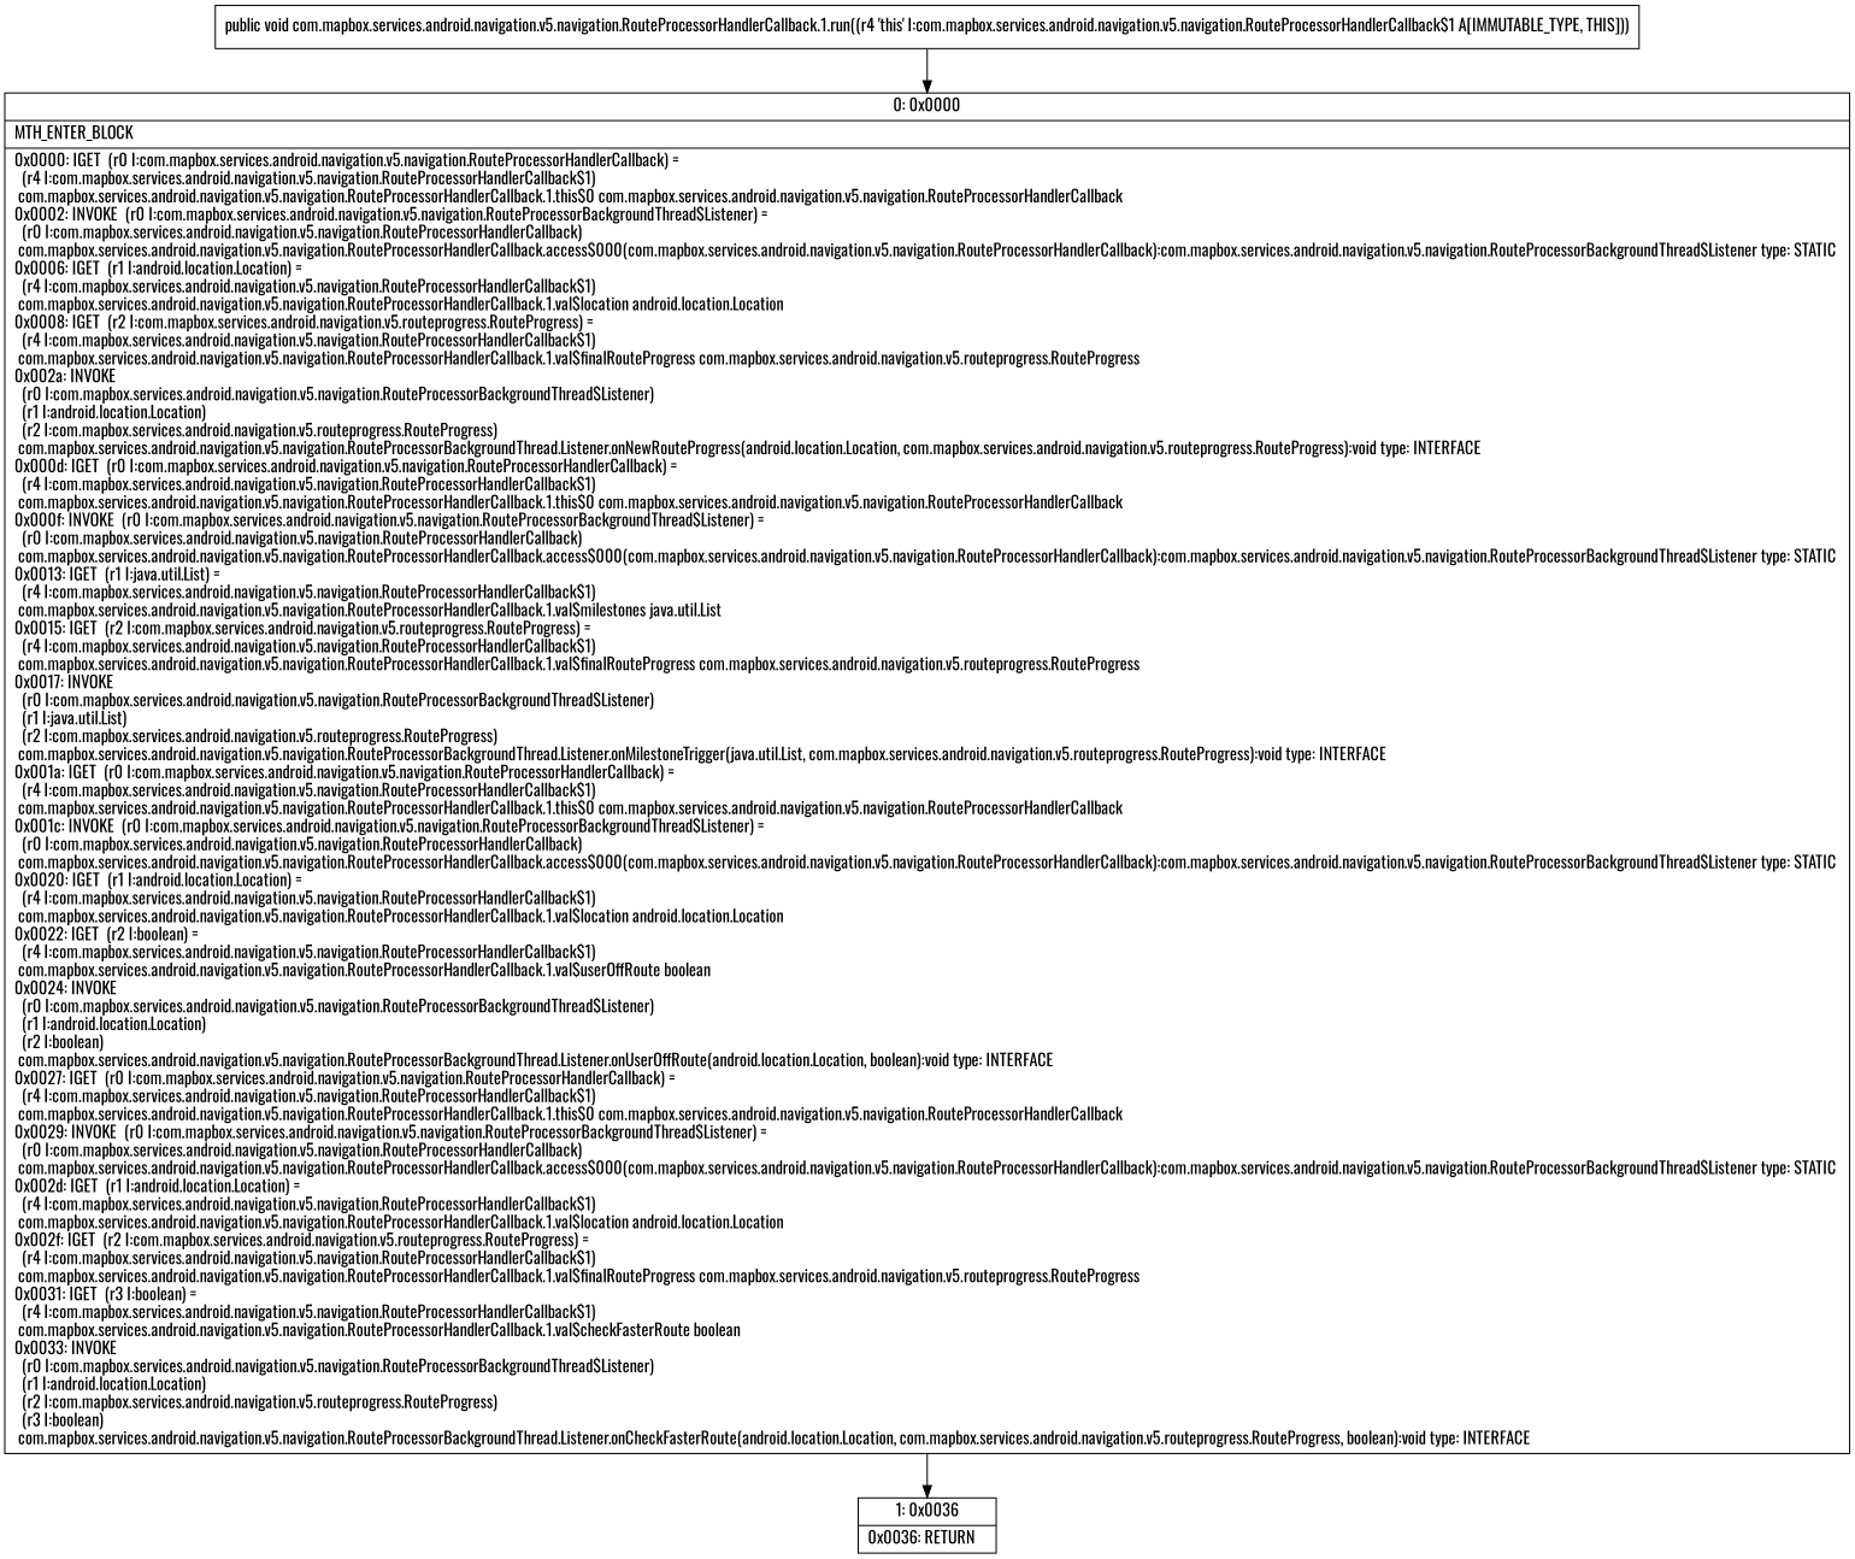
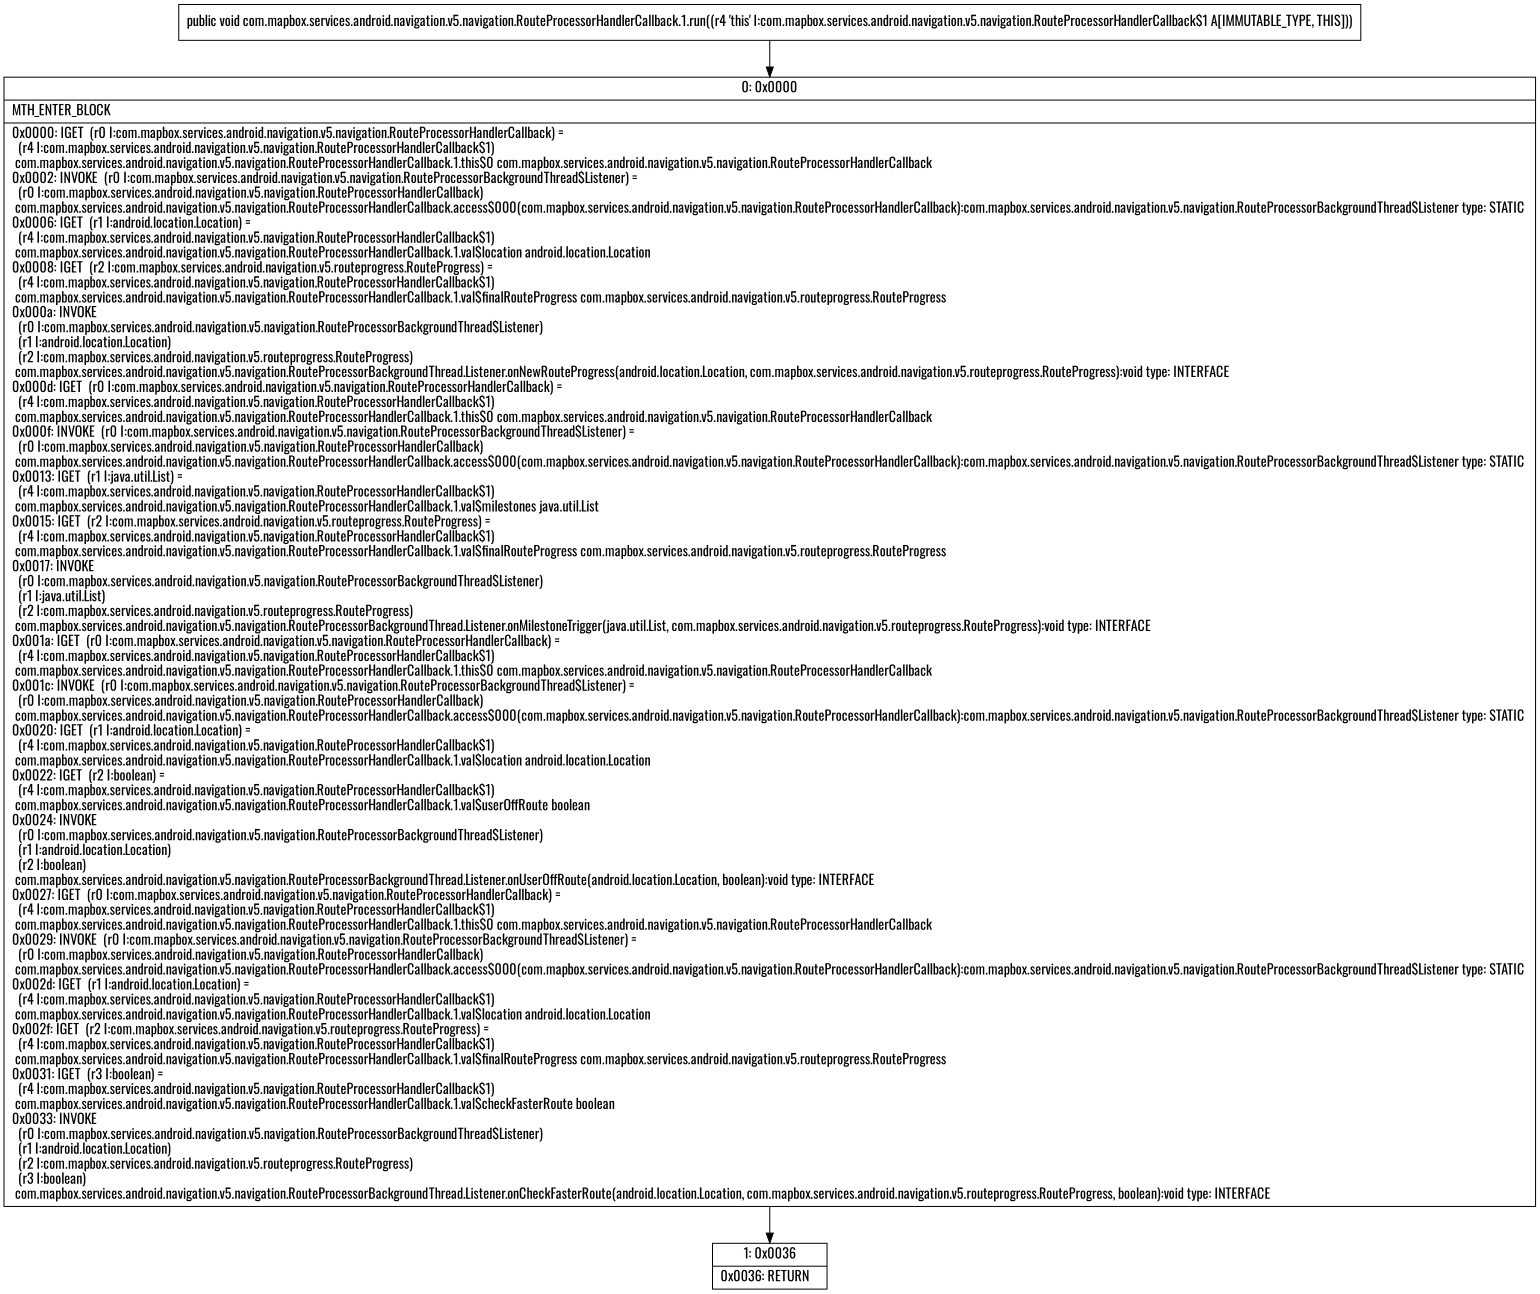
  digraph {
    fontname=Oswald
    node [shape=record fontname=Oswald]
    edge [fontname=Oswald]
-   n1 [label="{0\:\ 0x0000|MTH_ENTER_BLOCK\l|0x0000: IGET  (r0 I:com.mapbox.services.android.navigation.v5.navigation.RouteProcessorHandlerCallback) = \l  (r4 I:com.mapbox.services.android.navigation.v5.navigation.RouteProcessorHandlerCallback$1)\l com.mapbox.services.android.navigation.v5.navigation.RouteProcessorHandlerCallback.1.this$0 com.mapbox.services.android.navigation.v5.navigation.RouteProcessorHandlerCallback \l0x0002: INVOKE  (r0 I:com.mapbox.services.android.navigation.v5.navigation.RouteProcessorBackgroundThread$Listener) = \l  (r0 I:com.mapbox.services.android.navigation.v5.navigation.RouteProcessorHandlerCallback)\l com.mapbox.services.android.navigation.v5.navigation.RouteProcessorHandlerCallback.access$000(com.mapbox.services.android.navigation.v5.navigation.RouteProcessorHandlerCallback):com.mapbox.services.android.navigation.v5.navigation.RouteProcessorBackgroundThread$Listener type: STATIC \l0x0006: IGET  (r1 I:android.location.Location) = \l  (r4 I:com.mapbox.services.android.navigation.v5.navigation.RouteProcessorHandlerCallback$1)\l com.mapbox.services.android.navigation.v5.navigation.RouteProcessorHandlerCallback.1.val$location android.location.Location \l0x0008: IGET  (r2 I:com.mapbox.services.android.navigation.v5.routeprogress.RouteProgress) = \l  (r4 I:com.mapbox.services.android.navigation.v5.navigation.RouteProcessorHandlerCallback$1)\l com.mapbox.services.android.navigation.v5.navigation.RouteProcessorHandlerCallback.1.val$finalRouteProgress com.mapbox.services.android.navigation.v5.routeprogress.RouteProgress \l0x002a: INVOKE  \l  (r0 I:com.mapbox.services.android.navigation.v5.navigation.RouteProcessorBackgroundThread$Listener)\l  (r1 I:android.location.Location)\l  (r2 I:com.mapbox.services.android.navigation.v5.routeprogress.RouteProgress)\l com.mapbox.services.android.navigation.v5.navigation.RouteProcessorBackgroundThread.Listener.onNewRouteProgress(android.location.Location, com.mapbox.services.android.navigation.v5.routeprogress.RouteProgress):void type: INTERFACE \l0x000d: IGET  (r0 I:com.mapbox.services.android.navigation.v5.navigation.RouteProcessorHandlerCallback) = \l  (r4 I:com.mapbox.services.android.navigation.v5.navigation.RouteProcessorHandlerCallback$1)\l com.mapbox.services.android.navigation.v5.navigation.RouteProcessorHandlerCallback.1.this$0 com.mapbox.services.android.navigation.v5.navigation.RouteProcessorHandlerCallback \l0x000f: INVOKE  (r0 I:com.mapbox.services.android.navigation.v5.navigation.RouteProcessorBackgroundThread$Listener) = \l  (r0 I:com.mapbox.services.android.navigation.v5.navigation.RouteProcessorHandlerCallback)\l com.mapbox.services.android.navigation.v5.navigation.RouteProcessorHandlerCallback.access$000(com.mapbox.services.android.navigation.v5.navigation.RouteProcessorHandlerCallback):com.mapbox.services.android.navigation.v5.navigation.RouteProcessorBackgroundThread$Listener type: STATIC \l0x0013: IGET  (r1 I:java.util.List) = \l  (r4 I:com.mapbox.services.android.navigation.v5.navigation.RouteProcessorHandlerCallback$1)\l com.mapbox.services.android.navigation.v5.navigation.RouteProcessorHandlerCallback.1.val$milestones java.util.List \l0x0015: IGET  (r2 I:com.mapbox.services.android.navigation.v5.routeprogress.RouteProgress) = \l  (r4 I:com.mapbox.services.android.navigation.v5.navigation.RouteProcessorHandlerCallback$1)\l com.mapbox.services.android.navigation.v5.navigation.RouteProcessorHandlerCallback.1.val$finalRouteProgress com.mapbox.services.android.navigation.v5.routeprogress.RouteProgress \l0x0017: INVOKE  \l  (r0 I:com.mapbox.services.android.navigation.v5.navigation.RouteProcessorBackgroundThread$Listener)\l  (r1 I:java.util.List)\l  (r2 I:com.mapbox.services.android.navigation.v5.routeprogress.RouteProgress)\l com.mapbox.services.android.navigation.v5.navigation.RouteProcessorBackgroundThread.Listener.onMilestoneTrigger(java.util.List, com.mapbox.services.android.navigation.v5.routeprogress.RouteProgress):void type: INTERFACE \l0x001a: IGET  (r0 I:com.mapbox.services.android.navigation.v5.navigation.RouteProcessorHandlerCallback) = \l  (r4 I:com.mapbox.services.android.navigation.v5.navigation.RouteProcessorHandlerCallback$1)\l com.mapbox.services.android.navigation.v5.navigation.RouteProcessorHandlerCallback.1.this$0 com.mapbox.services.android.navigation.v5.navigation.RouteProcessorHandlerCallback \l0x001c: INVOKE  (r0 I:com.mapbox.services.android.navigation.v5.navigation.RouteProcessorBackgroundThread$Listener) = \l  (r0 I:com.mapbox.services.android.navigation.v5.navigation.RouteProcessorHandlerCallback)\l com.mapbox.services.android.navigation.v5.navigation.RouteProcessorHandlerCallback.access$000(com.mapbox.services.android.navigation.v5.navigation.RouteProcessorHandlerCallback):com.mapbox.services.android.navigation.v5.navigation.RouteProcessorBackgroundThread$Listener type: STATIC \l0x0020: IGET  (r1 I:android.location.Location) = \l  (r4 I:com.mapbox.services.android.navigation.v5.navigation.RouteProcessorHandlerCallback$1)\l com.mapbox.services.android.navigation.v5.navigation.RouteProcessorHandlerCallback.1.val$location android.location.Location \l0x0022: IGET  (r2 I:boolean) = \l  (r4 I:com.mapbox.services.android.navigation.v5.navigation.RouteProcessorHandlerCallback$1)\l com.mapbox.services.android.navigation.v5.navigation.RouteProcessorHandlerCallback.1.val$userOffRoute boolean \l0x0024: INVOKE  \l  (r0 I:com.mapbox.services.android.navigation.v5.navigation.RouteProcessorBackgroundThread$Listener)\l  (r1 I:android.location.Location)\l  (r2 I:boolean)\l com.mapbox.services.android.navigation.v5.navigation.RouteProcessorBackgroundThread.Listener.onUserOffRoute(android.location.Location, boolean):void type: INTERFACE \l0x0027: IGET  (r0 I:com.mapbox.services.android.navigation.v5.navigation.RouteProcessorHandlerCallback) = \l  (r4 I:com.mapbox.services.android.navigation.v5.navigation.RouteProcessorHandlerCallback$1)\l com.mapbox.services.android.navigation.v5.navigation.RouteProcessorHandlerCallback.1.this$0 com.mapbox.services.android.navigation.v5.navigation.RouteProcessorHandlerCallback \l0x0029: INVOKE  (r0 I:com.mapbox.services.android.navigation.v5.navigation.RouteProcessorBackgroundThread$Listener) = \l  (r0 I:com.mapbox.services.android.navigation.v5.navigation.RouteProcessorHandlerCallback)\l com.mapbox.services.android.navigation.v5.navigation.RouteProcessorHandlerCallback.access$000(com.mapbox.services.android.navigation.v5.navigation.RouteProcessorHandlerCallback):com.mapbox.services.android.navigation.v5.navigation.RouteProcessorBackgroundThread$Listener type: STATIC \l0x002d: IGET  (r1 I:android.location.Location) = \l  (r4 I:com.mapbox.services.android.navigation.v5.navigation.RouteProcessorHandlerCallback$1)\l com.mapbox.services.android.navigation.v5.navigation.RouteProcessorHandlerCallback.1.val$location android.location.Location \l0x002f: IGET  (r2 I:com.mapbox.services.android.navigation.v5.routeprogress.RouteProgress) = \l  (r4 I:com.mapbox.services.android.navigation.v5.navigation.RouteProcessorHandlerCallback$1)\l com.mapbox.services.android.navigation.v5.navigation.RouteProcessorHandlerCallback.1.val$finalRouteProgress com.mapbox.services.android.navigation.v5.routeprogress.RouteProgress \l0x0031: IGET  (r3 I:boolean) = \l  (r4 I:com.mapbox.services.android.navigation.v5.navigation.RouteProcessorHandlerCallback$1)\l com.mapbox.services.android.navigation.v5.navigation.RouteProcessorHandlerCallback.1.val$checkFasterRoute boolean \l0x0033: INVOKE  \l  (r0 I:com.mapbox.services.android.navigation.v5.navigation.RouteProcessorBackgroundThread$Listener)\l  (r1 I:android.location.Location)\l  (r2 I:com.mapbox.services.android.navigation.v5.routeprogress.RouteProgress)\l  (r3 I:boolean)\l com.mapbox.services.android.navigation.v5.navigation.RouteProcessorBackgroundThread.Listener.onCheckFasterRoute(android.location.Location, com.mapbox.services.android.navigation.v5.routeprogress.RouteProgress, boolean):void type: INTERFACE \l}"]
+   n1 [label="{0\:\ 0x0000|MTH_ENTER_BLOCK\l|0x0000: IGET  (r0 I:com.mapbox.services.android.navigation.v5.navigation.RouteProcessorHandlerCallback) = \l  (r4 I:com.mapbox.services.android.navigation.v5.navigation.RouteProcessorHandlerCallback$1)\l com.mapbox.services.android.navigation.v5.navigation.RouteProcessorHandlerCallback.1.this$0 com.mapbox.services.android.navigation.v5.navigation.RouteProcessorHandlerCallback \l0x0002: INVOKE  (r0 I:com.mapbox.services.android.navigation.v5.navigation.RouteProcessorBackgroundThread$Listener) = \l  (r0 I:com.mapbox.services.android.navigation.v5.navigation.RouteProcessorHandlerCallback)\l com.mapbox.services.android.navigation.v5.navigation.RouteProcessorHandlerCallback.access$000(com.mapbox.services.android.navigation.v5.navigation.RouteProcessorHandlerCallback):com.mapbox.services.android.navigation.v5.navigation.RouteProcessorBackgroundThread$Listener type: STATIC \l0x0006: IGET  (r1 I:android.location.Location) = \l  (r4 I:com.mapbox.services.android.navigation.v5.navigation.RouteProcessorHandlerCallback$1)\l com.mapbox.services.android.navigation.v5.navigation.RouteProcessorHandlerCallback.1.val$location android.location.Location \l0x0008: IGET  (r2 I:com.mapbox.services.android.navigation.v5.routeprogress.RouteProgress) = \l  (r4 I:com.mapbox.services.android.navigation.v5.navigation.RouteProcessorHandlerCallback$1)\l com.mapbox.services.android.navigation.v5.navigation.RouteProcessorHandlerCallback.1.val$finalRouteProgress com.mapbox.services.android.navigation.v5.routeprogress.RouteProgress \l0x000a: INVOKE  \l  (r0 I:com.mapbox.services.android.navigation.v5.navigation.RouteProcessorBackgroundThread$Listener)\l  (r1 I:android.location.Location)\l  (r2 I:com.mapbox.services.android.navigation.v5.routeprogress.RouteProgress)\l com.mapbox.services.android.navigation.v5.navigation.RouteProcessorBackgroundThread.Listener.onNewRouteProgress(android.location.Location, com.mapbox.services.android.navigation.v5.routeprogress.RouteProgress):void type: INTERFACE \l0x000d: IGET  (r0 I:com.mapbox.services.android.navigation.v5.navigation.RouteProcessorHandlerCallback) = \l  (r4 I:com.mapbox.services.android.navigation.v5.navigation.RouteProcessorHandlerCallback$1)\l com.mapbox.services.android.navigation.v5.navigation.RouteProcessorHandlerCallback.1.this$0 com.mapbox.services.android.navigation.v5.navigation.RouteProcessorHandlerCallback \l0x000f: INVOKE  (r0 I:com.mapbox.services.android.navigation.v5.navigation.RouteProcessorBackgroundThread$Listener) = \l  (r0 I:com.mapbox.services.android.navigation.v5.navigation.RouteProcessorHandlerCallback)\l com.mapbox.services.android.navigation.v5.navigation.RouteProcessorHandlerCallback.access$000(com.mapbox.services.android.navigation.v5.navigation.RouteProcessorHandlerCallback):com.mapbox.services.android.navigation.v5.navigation.RouteProcessorBackgroundThread$Listener type: STATIC \l0x0013: IGET  (r1 I:java.util.List) = \l  (r4 I:com.mapbox.services.android.navigation.v5.navigation.RouteProcessorHandlerCallback$1)\l com.mapbox.services.android.navigation.v5.navigation.RouteProcessorHandlerCallback.1.val$milestones java.util.List \l0x0015: IGET  (r2 I:com.mapbox.services.android.navigation.v5.routeprogress.RouteProgress) = \l  (r4 I:com.mapbox.services.android.navigation.v5.navigation.RouteProcessorHandlerCallback$1)\l com.mapbox.services.android.navigation.v5.navigation.RouteProcessorHandlerCallback.1.val$finalRouteProgress com.mapbox.services.android.navigation.v5.routeprogress.RouteProgress \l0x0017: INVOKE  \l  (r0 I:com.mapbox.services.android.navigation.v5.navigation.RouteProcessorBackgroundThread$Listener)\l  (r1 I:java.util.List)\l  (r2 I:com.mapbox.services.android.navigation.v5.routeprogress.RouteProgress)\l com.mapbox.services.android.navigation.v5.navigation.RouteProcessorBackgroundThread.Listener.onMilestoneTrigger(java.util.List, com.mapbox.services.android.navigation.v5.routeprogress.RouteProgress):void type: INTERFACE \l0x001a: IGET  (r0 I:com.mapbox.services.android.navigation.v5.navigation.RouteProcessorHandlerCallback) = \l  (r4 I:com.mapbox.services.android.navigation.v5.navigation.RouteProcessorHandlerCallback$1)\l com.mapbox.services.android.navigation.v5.navigation.RouteProcessorHandlerCallback.1.this$0 com.mapbox.services.android.navigation.v5.navigation.RouteProcessorHandlerCallback \l0x001c: INVOKE  (r0 I:com.mapbox.services.android.navigation.v5.navigation.RouteProcessorBackgroundThread$Listener) = \l  (r0 I:com.mapbox.services.android.navigation.v5.navigation.RouteProcessorHandlerCallback)\l com.mapbox.services.android.navigation.v5.navigation.RouteProcessorHandlerCallback.access$000(com.mapbox.services.android.navigation.v5.navigation.RouteProcessorHandlerCallback):com.mapbox.services.android.navigation.v5.navigation.RouteProcessorBackgroundThread$Listener type: STATIC \l0x0020: IGET  (r1 I:android.location.Location) = \l  (r4 I:com.mapbox.services.android.navigation.v5.navigation.RouteProcessorHandlerCallback$1)\l com.mapbox.services.android.navigation.v5.navigation.RouteProcessorHandlerCallback.1.val$location android.location.Location \l0x0022: IGET  (r2 I:boolean) = \l  (r4 I:com.mapbox.services.android.navigation.v5.navigation.RouteProcessorHandlerCallback$1)\l com.mapbox.services.android.navigation.v5.navigation.RouteProcessorHandlerCallback.1.val$userOffRoute boolean \l0x0024: INVOKE  \l  (r0 I:com.mapbox.services.android.navigation.v5.navigation.RouteProcessorBackgroundThread$Listener)\l  (r1 I:android.location.Location)\l  (r2 I:boolean)\l com.mapbox.services.android.navigation.v5.navigation.RouteProcessorBackgroundThread.Listener.onUserOffRoute(android.location.Location, boolean):void type: INTERFACE \l0x0027: IGET  (r0 I:com.mapbox.services.android.navigation.v5.navigation.RouteProcessorHandlerCallback) = \l  (r4 I:com.mapbox.services.android.navigation.v5.navigation.RouteProcessorHandlerCallback$1)\l com.mapbox.services.android.navigation.v5.navigation.RouteProcessorHandlerCallback.1.this$0 com.mapbox.services.android.navigation.v5.navigation.RouteProcessorHandlerCallback \l0x0029: INVOKE  (r0 I:com.mapbox.services.android.navigation.v5.navigation.RouteProcessorBackgroundThread$Listener) = \l  (r0 I:com.mapbox.services.android.navigation.v5.navigation.RouteProcessorHandlerCallback)\l com.mapbox.services.android.navigation.v5.navigation.RouteProcessorHandlerCallback.access$000(com.mapbox.services.android.navigation.v5.navigation.RouteProcessorHandlerCallback):com.mapbox.services.android.navigation.v5.navigation.RouteProcessorBackgroundThread$Listener type: STATIC \l0x002d: IGET  (r1 I:android.location.Location) = \l  (r4 I:com.mapbox.services.android.navigation.v5.navigation.RouteProcessorHandlerCallback$1)\l com.mapbox.services.android.navigation.v5.navigation.RouteProcessorHandlerCallback.1.val$location android.location.Location \l0x002f: IGET  (r2 I:com.mapbox.services.android.navigation.v5.routeprogress.RouteProgress) = \l  (r4 I:com.mapbox.services.android.navigation.v5.navigation.RouteProcessorHandlerCallback$1)\l com.mapbox.services.android.navigation.v5.navigation.RouteProcessorHandlerCallback.1.val$finalRouteProgress com.mapbox.services.android.navigation.v5.routeprogress.RouteProgress \l0x0031: IGET  (r3 I:boolean) = \l  (r4 I:com.mapbox.services.android.navigation.v5.navigation.RouteProcessorHandlerCallback$1)\l com.mapbox.services.android.navigation.v5.navigation.RouteProcessorHandlerCallback.1.val$checkFasterRoute boolean \l0x0033: INVOKE  \l  (r0 I:com.mapbox.services.android.navigation.v5.navigation.RouteProcessorBackgroundThread$Listener)\l  (r1 I:android.location.Location)\l  (r2 I:com.mapbox.services.android.navigation.v5.routeprogress.RouteProgress)\l  (r3 I:boolean)\l com.mapbox.services.android.navigation.v5.navigation.RouteProcessorBackgroundThread.Listener.onCheckFasterRoute(android.location.Location, com.mapbox.services.android.navigation.v5.routeprogress.RouteProgress, boolean):void type: INTERFACE \l}"]
    n2 [label="{1\:\ 0x0036|0x0036: RETURN   \l}"]
    n3 [label="{public void com.mapbox.services.android.navigation.v5.navigation.RouteProcessorHandlerCallback.1.run((r4 'this' I:com.mapbox.services.android.navigation.v5.navigation.RouteProcessorHandlerCallback$1 A[IMMUTABLE_TYPE, THIS])) }"]
    n1 -> n2
    n3 -> n1
  }
